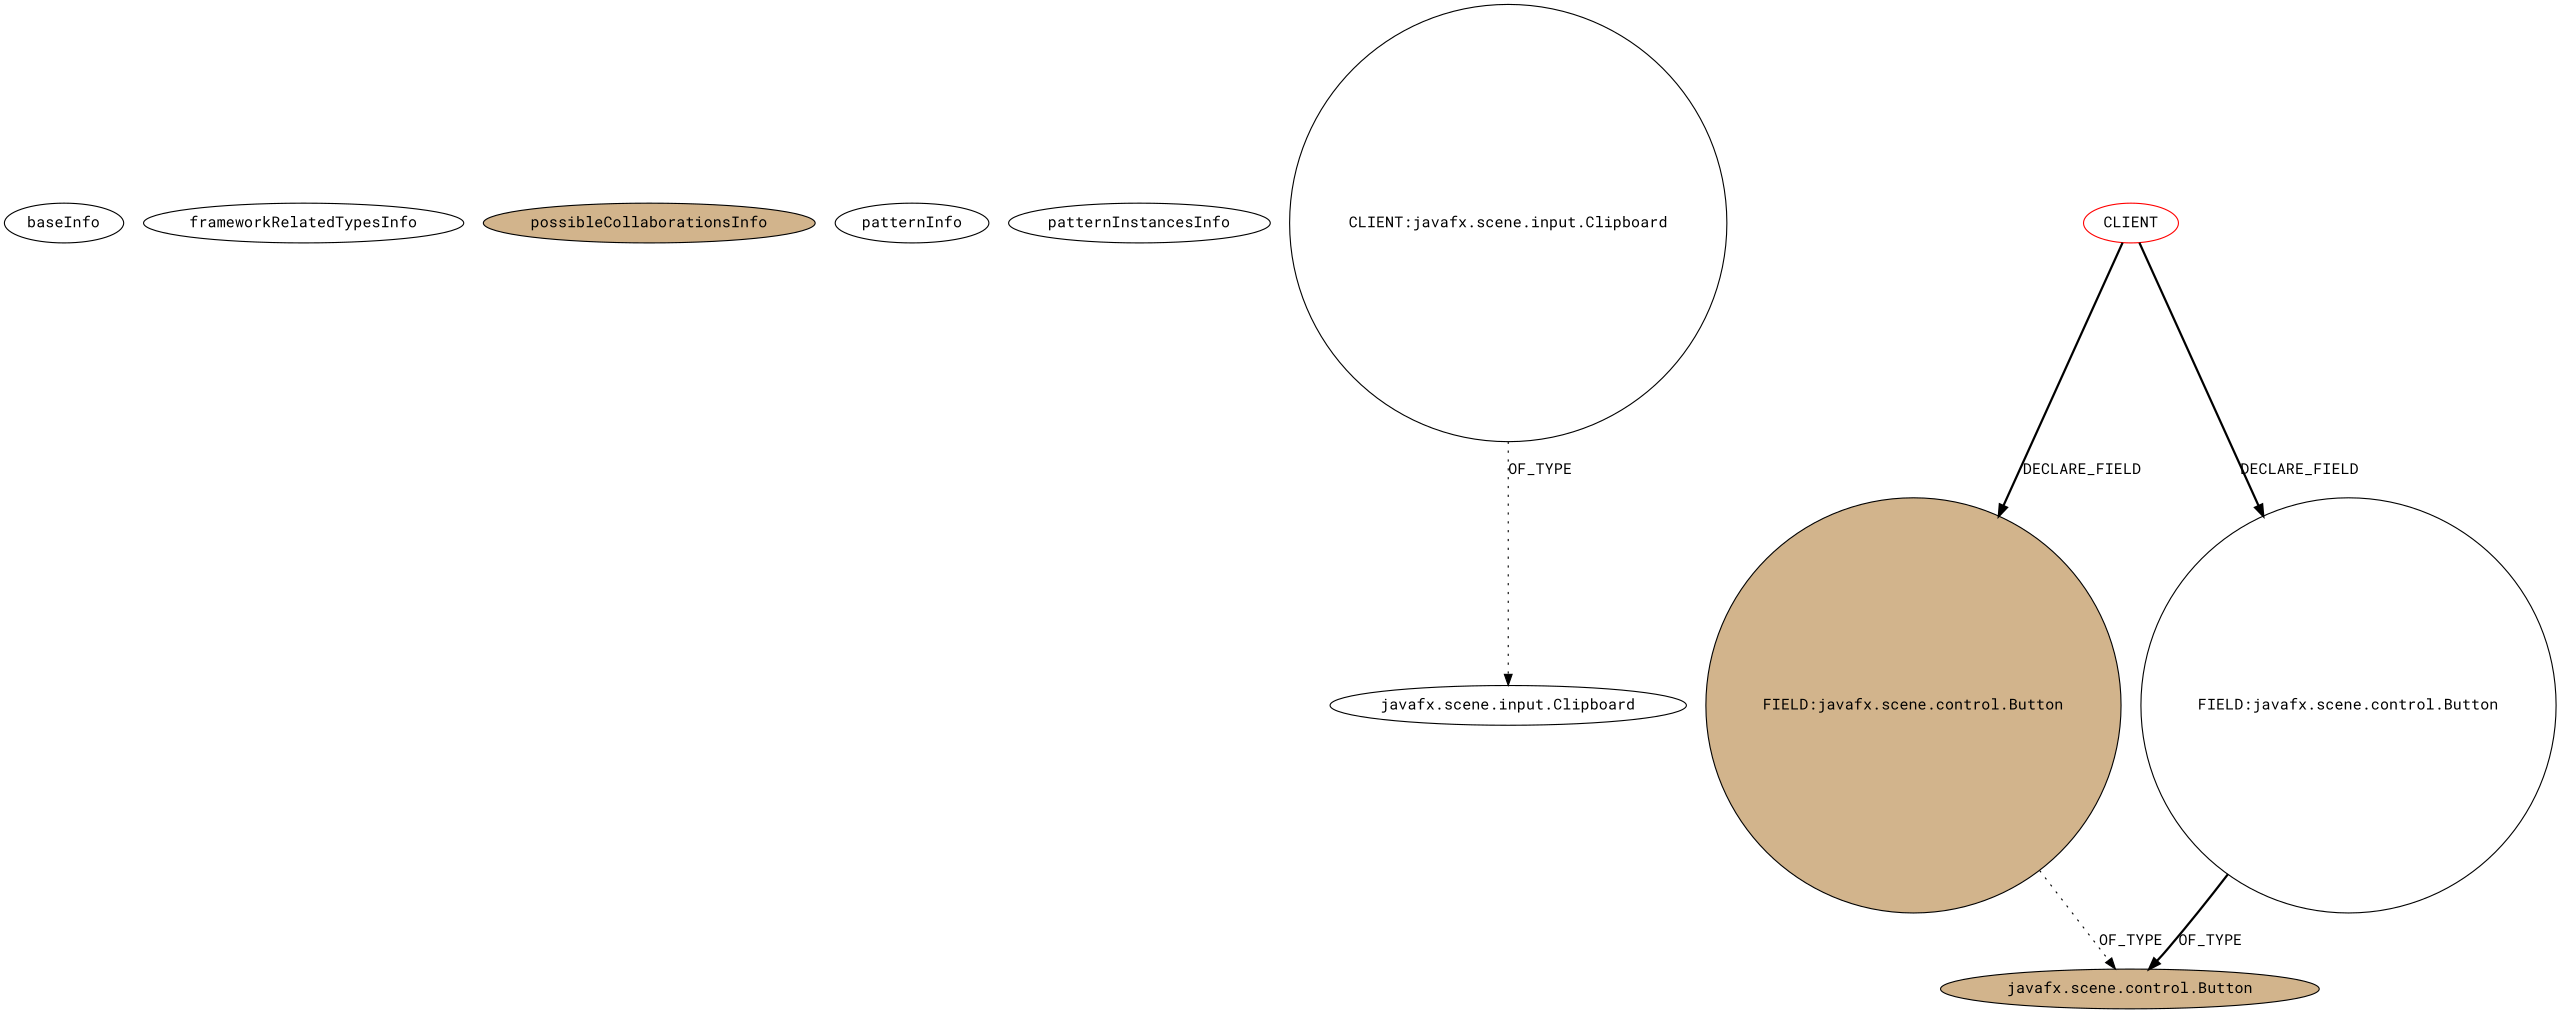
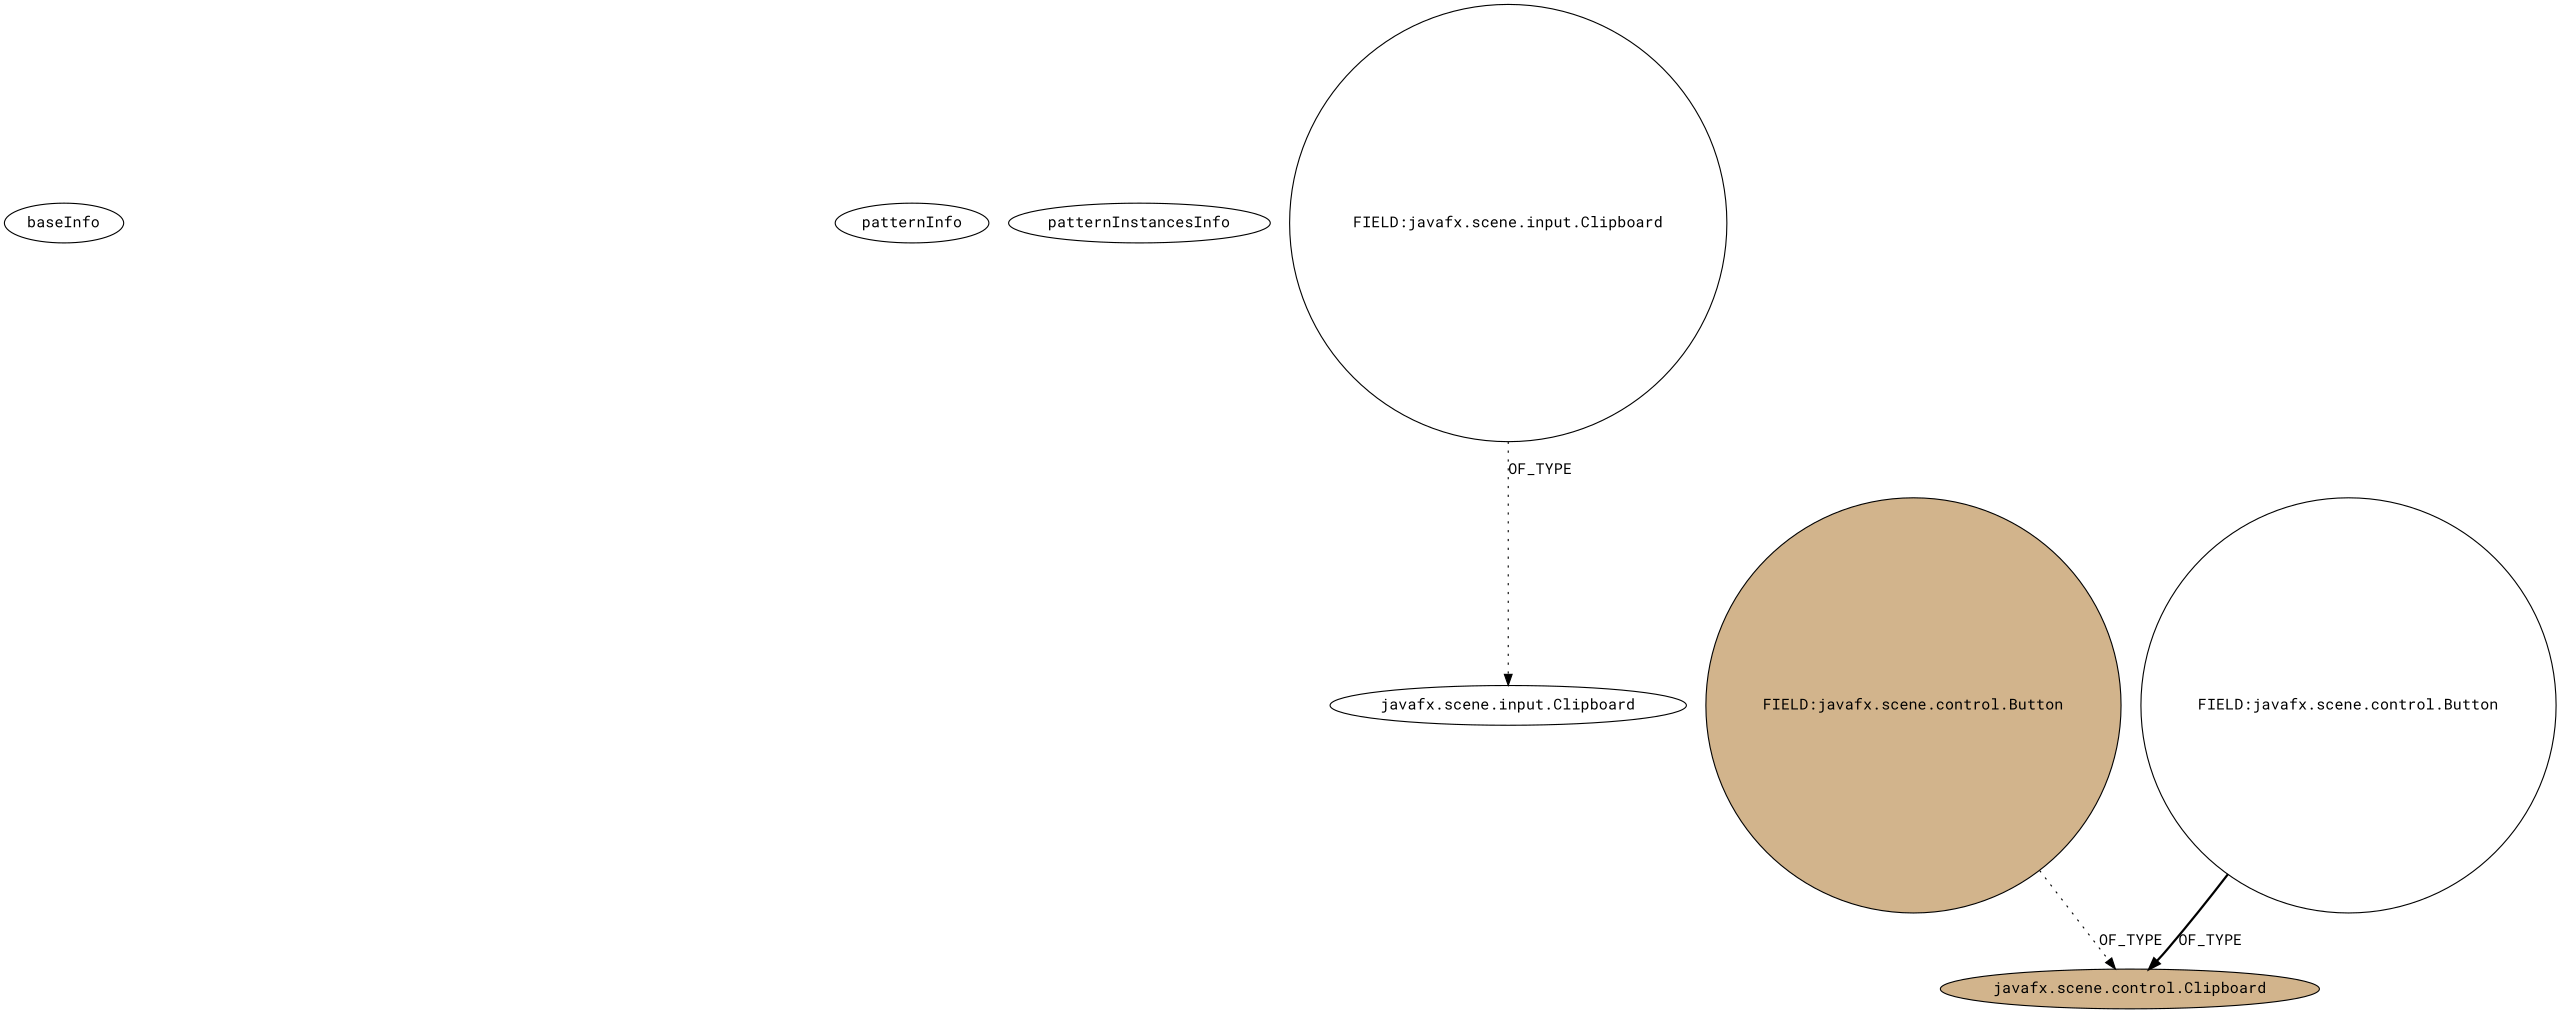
  digraph {
    fontname="Roboto Mono"
    node [fillcolor=white fontname="Roboto Mono" style=filled isFrameworkType=false]
    edge [fontname="Roboto Mono" style=bold]
    baseInfo [category=pattern graphId=2106 isAnonymous=false possibleRelation=false isFrameworkType=""]
-   frameworkRelatedTypesInfo [isFrameworkType=""]
-   possibleCollaborationsInfo [fillcolor=tan isFrameworkType=""]
    patternInfo [frequency=2.0 patternRootClient=0 isFrameworkType=""]
    patternInstancesInfo [0="tarchan-ClipFX~/tarchan-ClipFX/ClipFX-master/src/com/mac/tarchan/clipfx/ClipFXController.java~ClipFXController~4467" 1="pedrodonte-genjeefx~/pedrodonte-genjeefx/genjeefx-master/GenJeeFx/src/main/java/generar/ui/PanelPreviCodigo.java~PanelPreviCodigo~3849" isFrameworkType=""]
    n6 [label="javafx.scene.input.Clipboard" vertexType=FRAMEWORK_CLASS_TYPE]
-   n7 [label="CLIENT:javafx.scene.input.Clipboard" shape=circle vertexType=FIELD_DECLARATION]
-   n8 [color=red label=CLIENT vertexType=ROOT_CLIENT_CLASS_DECLARATION]
+   n7 [label="FIELD:javafx.scene.input.Clipboard" shape=circle vertexType=FIELD_DECLARATION]
    n9 [fillcolor=tan label="FIELD:javafx.scene.control.Button" shape=circle vertexType=FIELD_DECLARATION]
    n10 [label="FIELD:javafx.scene.control.Button" shape=circle vertexType=FIELD_DECLARATION]
-   n11 [fillcolor=tan label="javafx.scene.control.Button" vertexType=FRAMEWORK_CLASS_TYPE]
+   n11 [fillcolor=tan label="javafx.scene.control.Clipboard" vertexType=FRAMEWORK_CLASS_TYPE]
    n7 -> n6 [label=OF_TYPE style=dotted]
-   n8 -> n9 [label=DECLARE_FIELD]
-   n8 -> n10 [label=DECLARE_FIELD]
    n9 -> n11 [label=OF_TYPE style=dotted]
    n10 -> n11 [label=OF_TYPE]
  }
